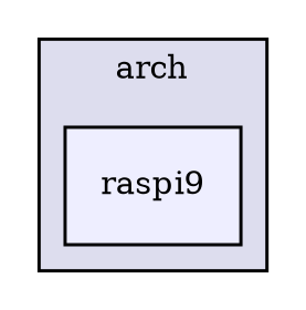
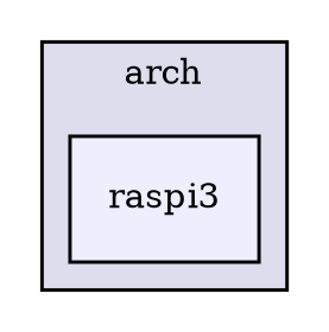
  digraph {
    compound=true
    fontname="DejaVu Serif"
-   n1 [fillcolor="#eeeeff" fontname="DejaVu Serif" fontsize=10 label=raspi9 pencolor=black shape=box style=filled]
+   n1 [fillcolor="#eeeeff" fontname="DejaVu Serif" fontsize=10 label=raspi3 pencolor=black shape=box style=filled]
    subgraph cluster_1 {
      bgcolor="#ddddee"
      fontsize=10
      label=arch
      pencolor=black
      n1
    }
  }
